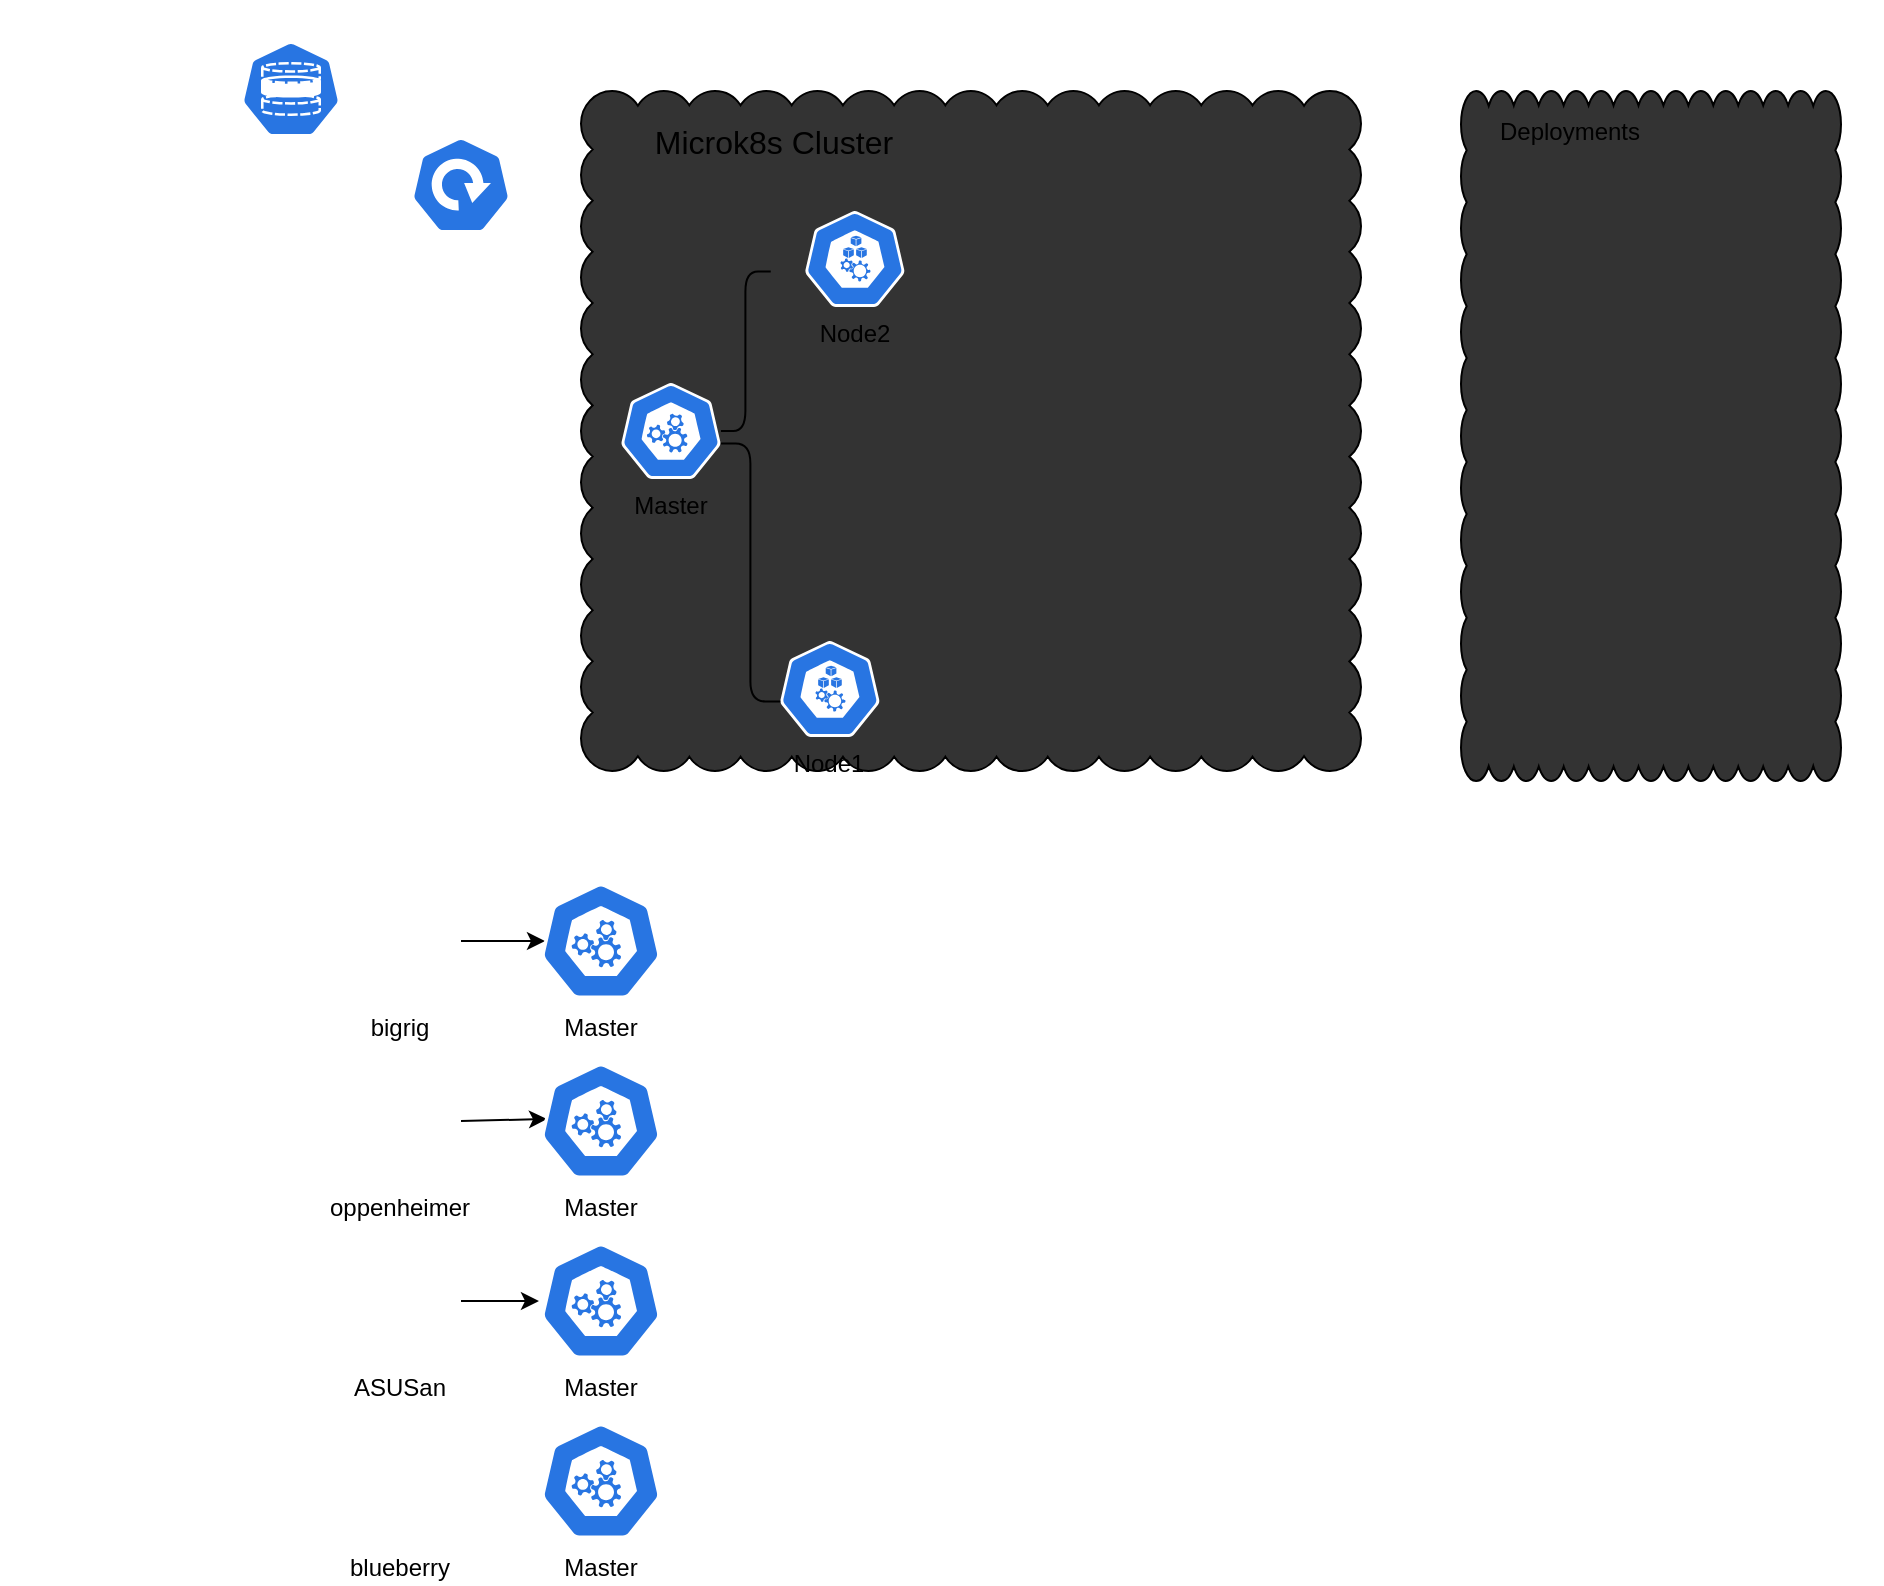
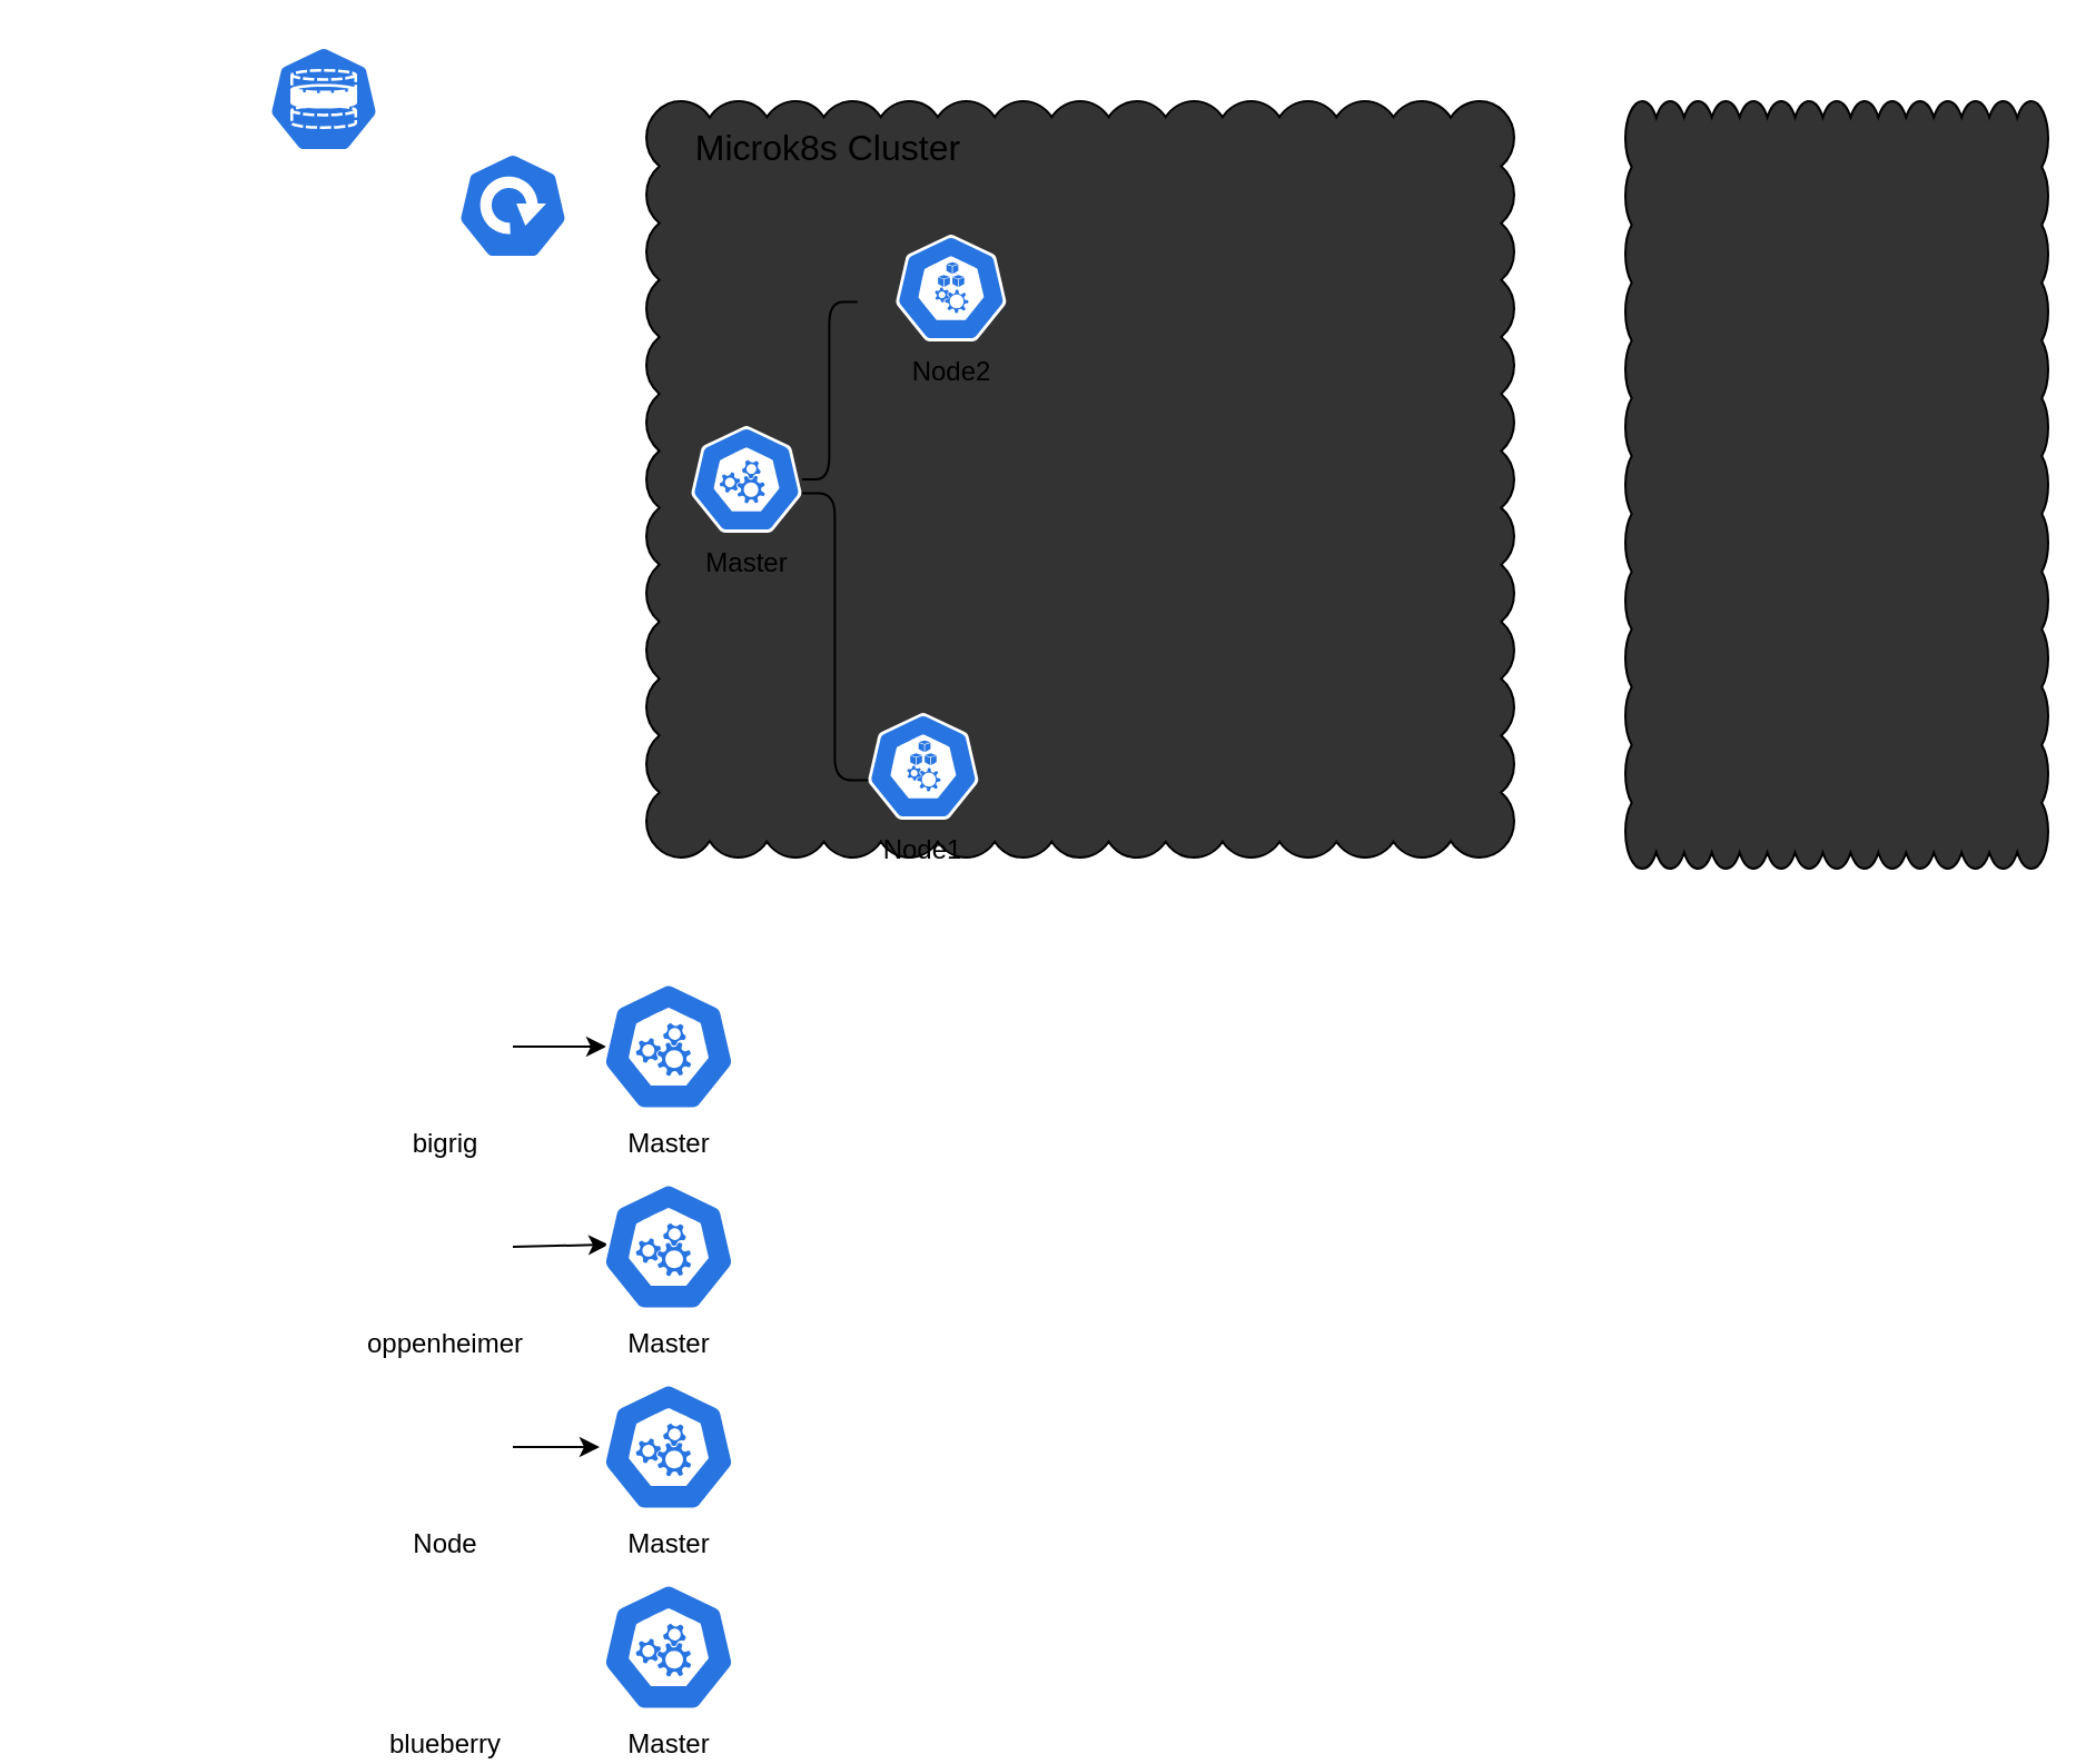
  <mxCell id="0" />
  <mxCell id="1" parent="0" />
  <mxCell id="2" value="" style="sketch=0;html=1;dashed=0;whitespace=wrap;fillColor=#2875E2;strokeColor=#ffffff;points=[[0.005,0.63,0],[0.1,0.2,0],[0.9,0.2,0],[0.5,0,0],[0.995,0.63,0],[0.72,0.99,0],[0.5,1,0],[0.28,0.99,0]];verticalLabelPosition=bottom;align=center;verticalAlign=top;shape=mxgraph.kubernetes.icon;prIcon=sc" parent="1" vertex="1"><mxGeometry x="120" y="20" width="50" height="48" as="geometry" /></mxCell>
  <mxCell id="3" value="" style="sketch=0;html=1;dashed=0;whitespace=wrap;fillColor=#2875E2;strokeColor=#ffffff;points=[[0.005,0.63,0],[0.1,0.2,0],[0.9,0.2,0],[0.5,0,0],[0.995,0.63,0],[0.72,0.99,0],[0.5,1,0],[0.28,0.99,0]];verticalLabelPosition=bottom;align=center;verticalAlign=top;shape=mxgraph.kubernetes.icon;prIcon=deploy" parent="1" vertex="1"><mxGeometry x="205" y="68" width="50" height="48" as="geometry" /></mxCell>
  <mxCell id="4" value="" style="sketch=0;pointerEvents=1;shadow=0;dashed=0;html=1;strokeColor=none;fillColor=#FFFFFF;aspect=fixed;labelPosition=center;verticalLabelPosition=bottom;verticalAlign=top;align=center;outlineConnect=0;shape=mxgraph.vvd.disk;" parent="1" vertex="1"><mxGeometry x="20" y="190" width="35" height="50" as="geometry" /></mxCell>
  <mxCell id="5" value="" style="group" parent="1" vertex="1" connectable="0"><mxGeometry x="290" y="45" width="390" height="340" as="geometry" /></mxCell>
  <mxCell id="6" value="" style="whiteSpace=wrap;html=1;shape=mxgraph.basic.cloud_rect;fillColor=#333333;movable=1;resizable=1;rotatable=1;deletable=1;editable=1;connectable=1;" parent="5" vertex="1"><mxGeometry width="390" height="340" as="geometry" /></mxCell>
- <mxCell id="7" value="&lt;font style=&quot;font-size: 16px;&quot;&gt;Microk8s Cluster&lt;/font&gt;" style="text;html=1;strokeColor=none;fillColor=none;align=center;verticalAlign=middle;whiteSpace=wrap;rounded=0;movable=1;resizable=1;rotatable=1;deletable=1;editable=1;connectable=1;fontSize=16;" parent="5" vertex="1"><mxGeometry x="25" y="8.579" width="144.444" height="35.789" as="geometry" /></mxCell>
+ <mxCell id="7" value="&lt;font style=&quot;font-size: 16px;&quot;&gt;Microk8s Cluster&lt;/font&gt;" style="text;html=1;strokeColor=none;fillColor=none;align=center;verticalAlign=middle;whiteSpace=wrap;rounded=0;movable=1;resizable=1;rotatable=1;deletable=1;editable=1;connectable=1;fontSize=16;" parent="5" vertex="1"><mxGeometry x="10" y="3.579" width="144.444" height="35.789" as="geometry" /></mxCell>
  <mxCell id="8" value="Node1" style="sketch=0;html=1;dashed=0;whitespace=wrap;fillColor=#2875E2;strokeColor=#ffffff;points=[[0.005,0.63,0],[0.1,0.2,0],[0.9,0.2,0],[0.5,0,0],[0.995,0.63,0],[0.72,0.99,0],[0.5,1,0],[0.28,0.99,0]];verticalLabelPosition=bottom;align=center;verticalAlign=top;shape=mxgraph.kubernetes.icon;prIcon=node" parent="5" vertex="1"><mxGeometry x="99.44" y="275" width="50" height="48" as="geometry" /></mxCell>
  <mxCell id="9" value="Node2" style="sketch=0;html=1;dashed=0;whitespace=wrap;fillColor=#2875E2;strokeColor=#ffffff;points=[[0.005,0.63,0],[0.1,0.2,0],[0.9,0.2,0],[0.5,0,0],[0.995,0.63,0],[0.72,0.99,0],[0.5,1,0],[0.28,0.99,0]];verticalLabelPosition=bottom;align=center;verticalAlign=top;shape=mxgraph.kubernetes.icon;prIcon=node" parent="5" vertex="1"><mxGeometry x="94.44" y="60" width="85" height="48" as="geometry" /></mxCell>
  <mxCell id="10" style="edgeStyle=orthogonalEdgeStyle;html=1;entryX=0.005;entryY=0.63;entryDx=0;entryDy=0;entryPerimeter=0;fontSize=16;startArrow=none;startFill=0;endArrow=none;endFill=0;" parent="5" source="12" target="9" edge="1"><mxGeometry relative="1" as="geometry" /></mxCell>
  <mxCell id="11" style="edgeStyle=orthogonalEdgeStyle;html=1;exitX=0.995;exitY=0.63;exitDx=0;exitDy=0;exitPerimeter=0;entryX=0.005;entryY=0.63;entryDx=0;entryDy=0;entryPerimeter=0;fontSize=16;startArrow=none;startFill=0;endArrow=none;endFill=0;" parent="5" source="12" target="8" edge="1"><mxGeometry relative="1" as="geometry" /></mxCell>
  <mxCell id="12" value="Master" style="sketch=0;html=1;dashed=0;whitespace=wrap;fillColor=#2875E2;strokeColor=#ffffff;points=[[0.005,0.63,0],[0.1,0.2,0],[0.9,0.2,0],[0.5,0,0],[0.995,0.63,0],[0.72,0.99,0],[0.5,1,0],[0.28,0.99,0]];verticalLabelPosition=bottom;align=center;verticalAlign=top;shape=mxgraph.kubernetes.icon;prIcon=master" parent="5" vertex="1"><mxGeometry x="20" y="146" width="50" height="48" as="geometry" /></mxCell>
  <mxCell id="13" value="" style="whiteSpace=wrap;html=1;shape=mxgraph.basic.cloud_rect;fillColor=#333333;movable=1;resizable=1;rotatable=1;deletable=1;editable=1;connectable=1;" parent="1" vertex="1"><mxGeometry x="730" y="45" width="190" height="345" as="geometry" /></mxCell>
- <mxCell id="14" value="Deployments" style="text;html=1;strokeColor=none;fillColor=none;align=center;verticalAlign=middle;whiteSpace=wrap;rounded=0;movable=1;resizable=1;rotatable=1;deletable=1;editable=1;connectable=1;" parent="1" vertex="1"><mxGeometry x="740" y="53.97" width="90" height="25" as="geometry" /></mxCell>
  <mxCell id="15" value="" style="shape=image;verticalLabelPosition=bottom;labelBackgroundColor=default;verticalAlign=top;aspect=fixed;imageAspect=0;image=https://static-00.iconduck.com/assets.00/plex-new-icon-2048x2048-6fbtai37.png;" parent="1" vertex="1"><mxGeometry x="770" y="100" width="50" height="50" as="geometry" /></mxCell>
  <mxCell id="16" style="edgeStyle=none;html=1;exitX=1;exitY=0.5;exitDx=0;exitDy=0;entryX=0.033;entryY=0.5;entryDx=0;entryDy=0;entryPerimeter=0;" edge="1" parent="1" source="17" target="23"><mxGeometry relative="1" as="geometry" /></mxCell>
  <mxCell id="17" value="bigrig" style="shape=image;verticalLabelPosition=bottom;labelBackgroundColor=default;verticalAlign=top;aspect=fixed;imageAspect=0;image=https://static-00.iconduck.com/assets.00/ubuntu-icon-256x256-xqexznzf.png;" vertex="1" parent="1"><mxGeometry x="170" y="440" width="60" height="60" as="geometry" /></mxCell>
  <mxCell id="18" style="edgeStyle=none;html=1;exitX=1;exitY=0.5;exitDx=0;exitDy=0;entryX=0.05;entryY=0.483;entryDx=0;entryDy=0;entryPerimeter=0;" edge="1" parent="1" source="19" target="24"><mxGeometry relative="1" as="geometry" /></mxCell>
  <mxCell id="19" value="oppenheimer" style="shape=image;verticalLabelPosition=bottom;labelBackgroundColor=default;verticalAlign=top;aspect=fixed;imageAspect=0;image=https://static-00.iconduck.com/assets.00/ubuntu-icon-256x256-xqexznzf.png;" vertex="1" parent="1"><mxGeometry x="170" y="530" width="60" height="60" as="geometry" /></mxCell>
  <mxCell id="20" style="edgeStyle=none;html=1;exitX=1;exitY=0.5;exitDx=0;exitDy=0;entryX=-0.017;entryY=0.5;entryDx=0;entryDy=0;entryPerimeter=0;" edge="1" parent="1" source="21" target="25"><mxGeometry relative="1" as="geometry" /></mxCell>
- <mxCell id="21" value="ASUSan" style="shape=image;verticalLabelPosition=bottom;labelBackgroundColor=default;verticalAlign=top;aspect=fixed;imageAspect=0;image=https://static-00.iconduck.com/assets.00/ubuntu-icon-256x256-xqexznzf.png;" vertex="1" parent="1"><mxGeometry x="170" y="620" width="60" height="60" as="geometry" /></mxCell>
+ <mxCell id="21" value="Node" style="shape=image;verticalLabelPosition=bottom;labelBackgroundColor=default;verticalAlign=top;aspect=fixed;imageAspect=0;image=https://static-00.iconduck.com/assets.00/ubuntu-icon-256x256-xqexznzf.png;" vertex="1" parent="1"><mxGeometry x="170" y="620" width="60" height="60" as="geometry" /></mxCell>
  <mxCell id="22" value="blueberry" style="shape=image;verticalLabelPosition=bottom;labelBackgroundColor=default;verticalAlign=top;aspect=fixed;imageAspect=0;image=https://static-00.iconduck.com/assets.00/ubuntu-icon-256x256-xqexznzf.png;" vertex="1" parent="1"><mxGeometry x="170" y="710" width="60" height="60" as="geometry" /></mxCell>
  <mxCell id="23" value="Master" style="sketch=0;html=1;dashed=0;whitespace=wrap;fillColor=#2875E2;strokeColor=#ffffff;points=[[0.005,0.63,0],[0.1,0.2,0],[0.9,0.2,0],[0.5,0,0],[0.995,0.63,0],[0.72,0.99,0],[0.5,1,0],[0.28,0.99,0]];verticalLabelPosition=bottom;align=center;verticalAlign=top;shape=mxgraph.kubernetes.icon;prIcon=master" vertex="1" parent="1"><mxGeometry x="270" y="440" width="60" height="60" as="geometry" /></mxCell>
  <mxCell id="24" value="Master" style="sketch=0;html=1;dashed=0;whitespace=wrap;fillColor=#2875E2;strokeColor=#ffffff;points=[[0.005,0.63,0],[0.1,0.2,0],[0.9,0.2,0],[0.5,0,0],[0.995,0.63,0],[0.72,0.99,0],[0.5,1,0],[0.28,0.99,0]];verticalLabelPosition=bottom;align=center;verticalAlign=top;shape=mxgraph.kubernetes.icon;prIcon=master" vertex="1" parent="1"><mxGeometry x="270" y="530" width="60" height="60" as="geometry" /></mxCell>
  <mxCell id="25" value="Master" style="sketch=0;html=1;dashed=0;whitespace=wrap;fillColor=#2875E2;strokeColor=#ffffff;points=[[0.005,0.63,0],[0.1,0.2,0],[0.9,0.2,0],[0.5,0,0],[0.995,0.63,0],[0.72,0.99,0],[0.5,1,0],[0.28,0.99,0]];verticalLabelPosition=bottom;align=center;verticalAlign=top;shape=mxgraph.kubernetes.icon;prIcon=master" vertex="1" parent="1"><mxGeometry x="270" y="620" width="60" height="60" as="geometry" /></mxCell>
  <mxCell id="26" value="Master" style="sketch=0;html=1;dashed=0;whitespace=wrap;fillColor=#2875E2;strokeColor=#ffffff;points=[[0.005,0.63,0],[0.1,0.2,0],[0.9,0.2,0],[0.5,0,0],[0.995,0.63,0],[0.72,0.99,0],[0.5,1,0],[0.28,0.99,0]];verticalLabelPosition=bottom;align=center;verticalAlign=top;shape=mxgraph.kubernetes.icon;prIcon=master" vertex="1" parent="1"><mxGeometry x="270" y="710" width="60" height="60" as="geometry" /></mxCell>
